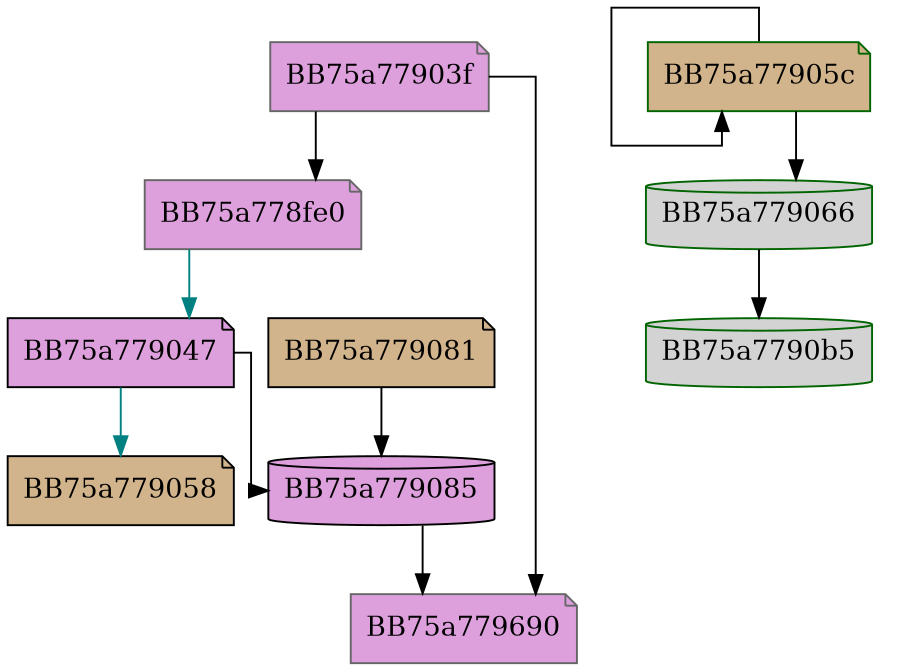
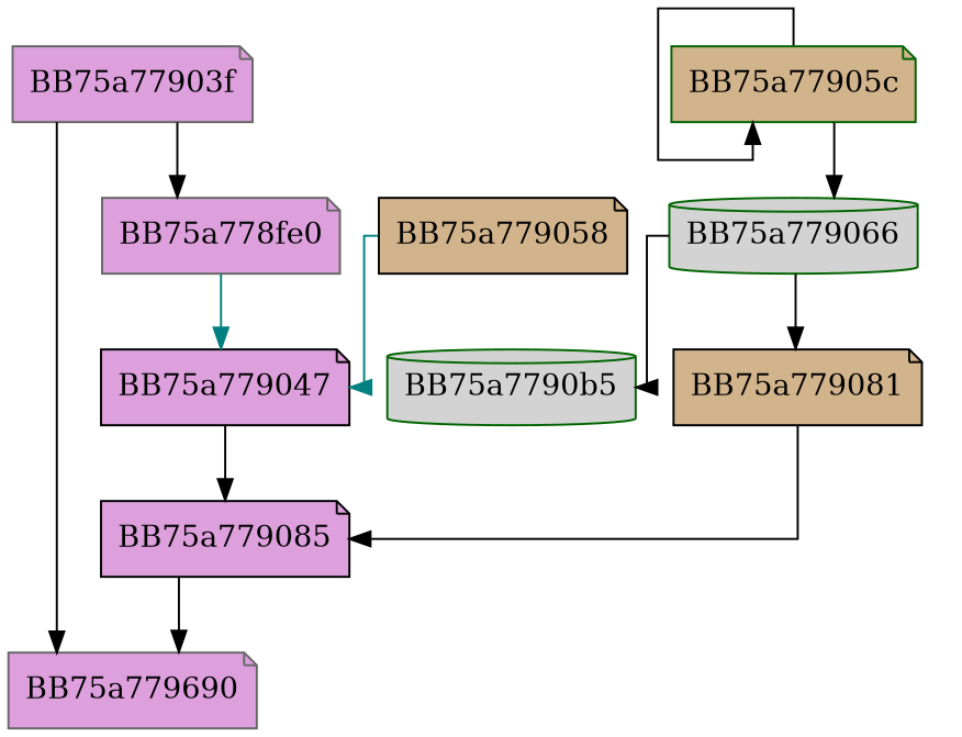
  digraph {
    splines=ortho
    node [color=black fillcolor=plum shape=note style=filled]
    edge [color=black]
    BB75a778fe0 [color=gray40]
    BB75a779047
-   BB75a779085 [shape=cylinder]
+   BB75a779085
    BB75a779058 [fillcolor=tan]
    BB75a77903f [color=gray40]
    n6 [color=gray40 label=BB75a779690]
    BB75a77905c [color=darkgreen fillcolor=tan]
    BB75a779066 [color=darkgreen fillcolor=lightgrey shape=cylinder]
    BB75a7790b5 [color=darkgreen fillcolor=lightgrey shape=cylinder]
    BB75a779081 [fillcolor=tan]
    BB75a778fe0 -> BB75a779047 [color=teal]
    BB75a779047 -> BB75a779085
-   BB75a779047 -> BB75a779058 [color=teal]
+   BB75a779058 -> BB75a779047 [color=teal]
    BB75a779085 -> n6
    BB75a77903f -> BB75a778fe0
    BB75a77903f -> n6
    BB75a77905c -> BB75a77905c
    BB75a77905c -> BB75a779066
    BB75a779066 -> BB75a7790b5
+   BB75a779066 -> BB75a779081
    BB75a779081 -> BB75a779085
  }
